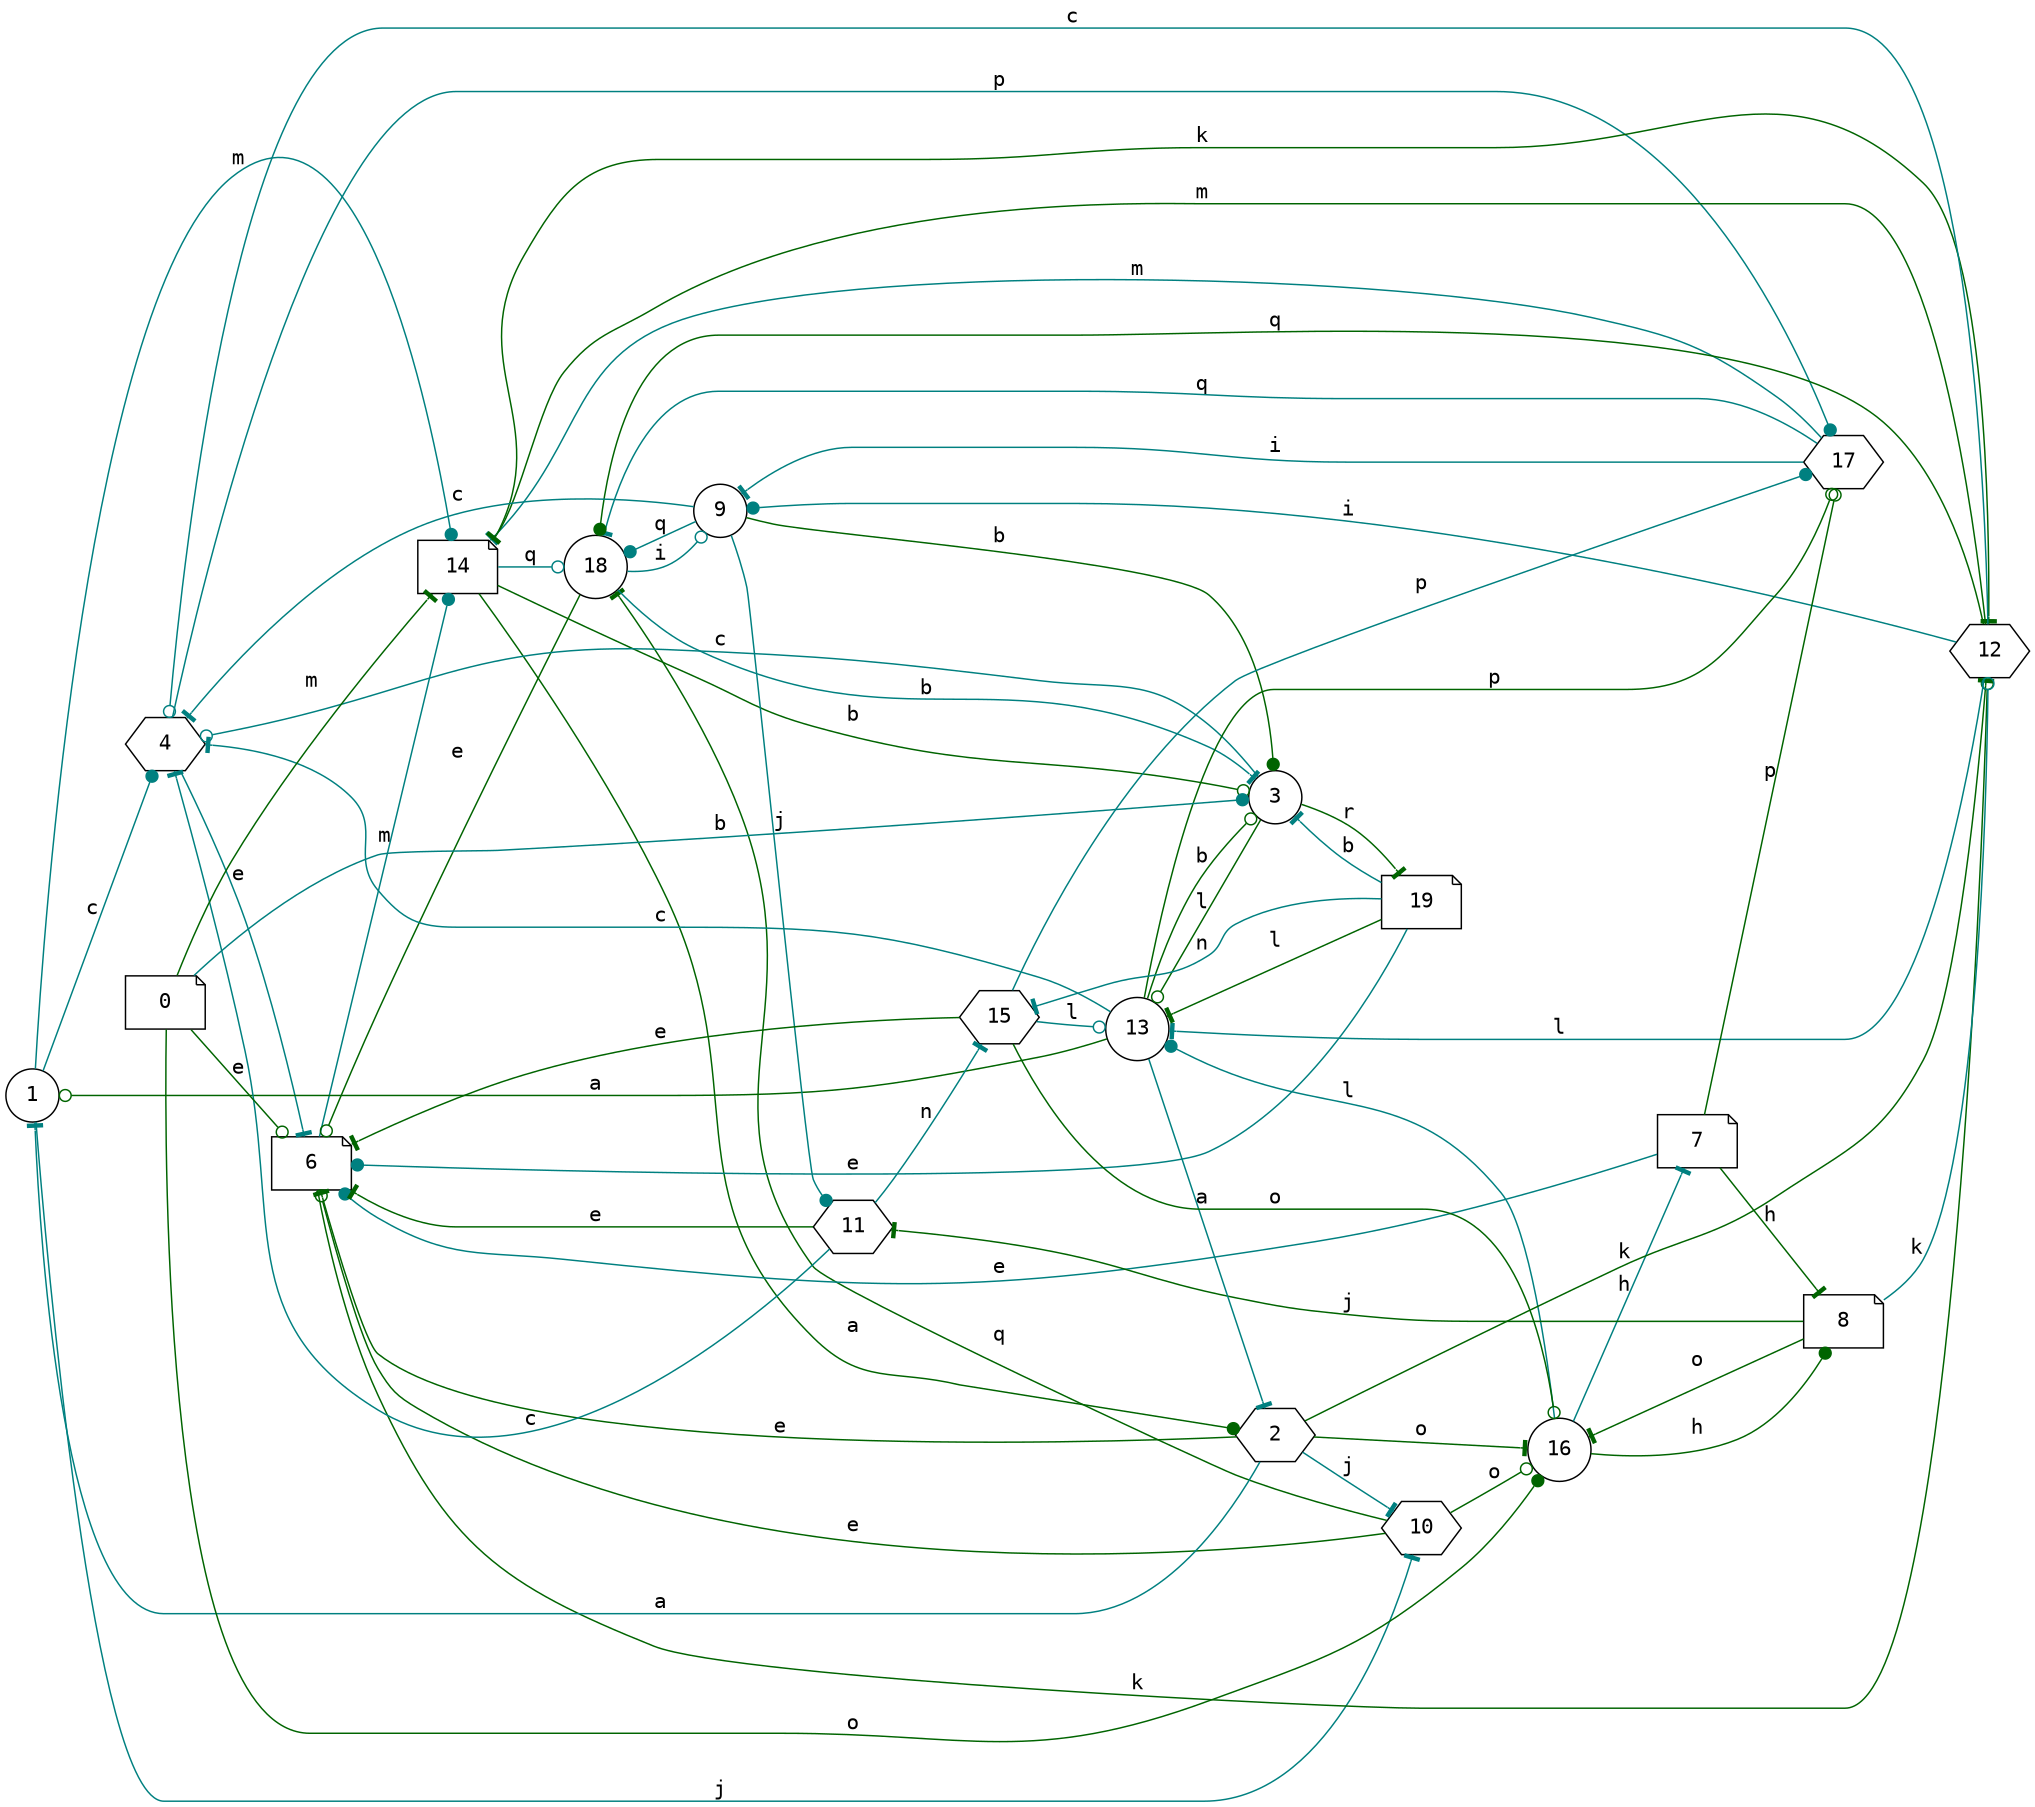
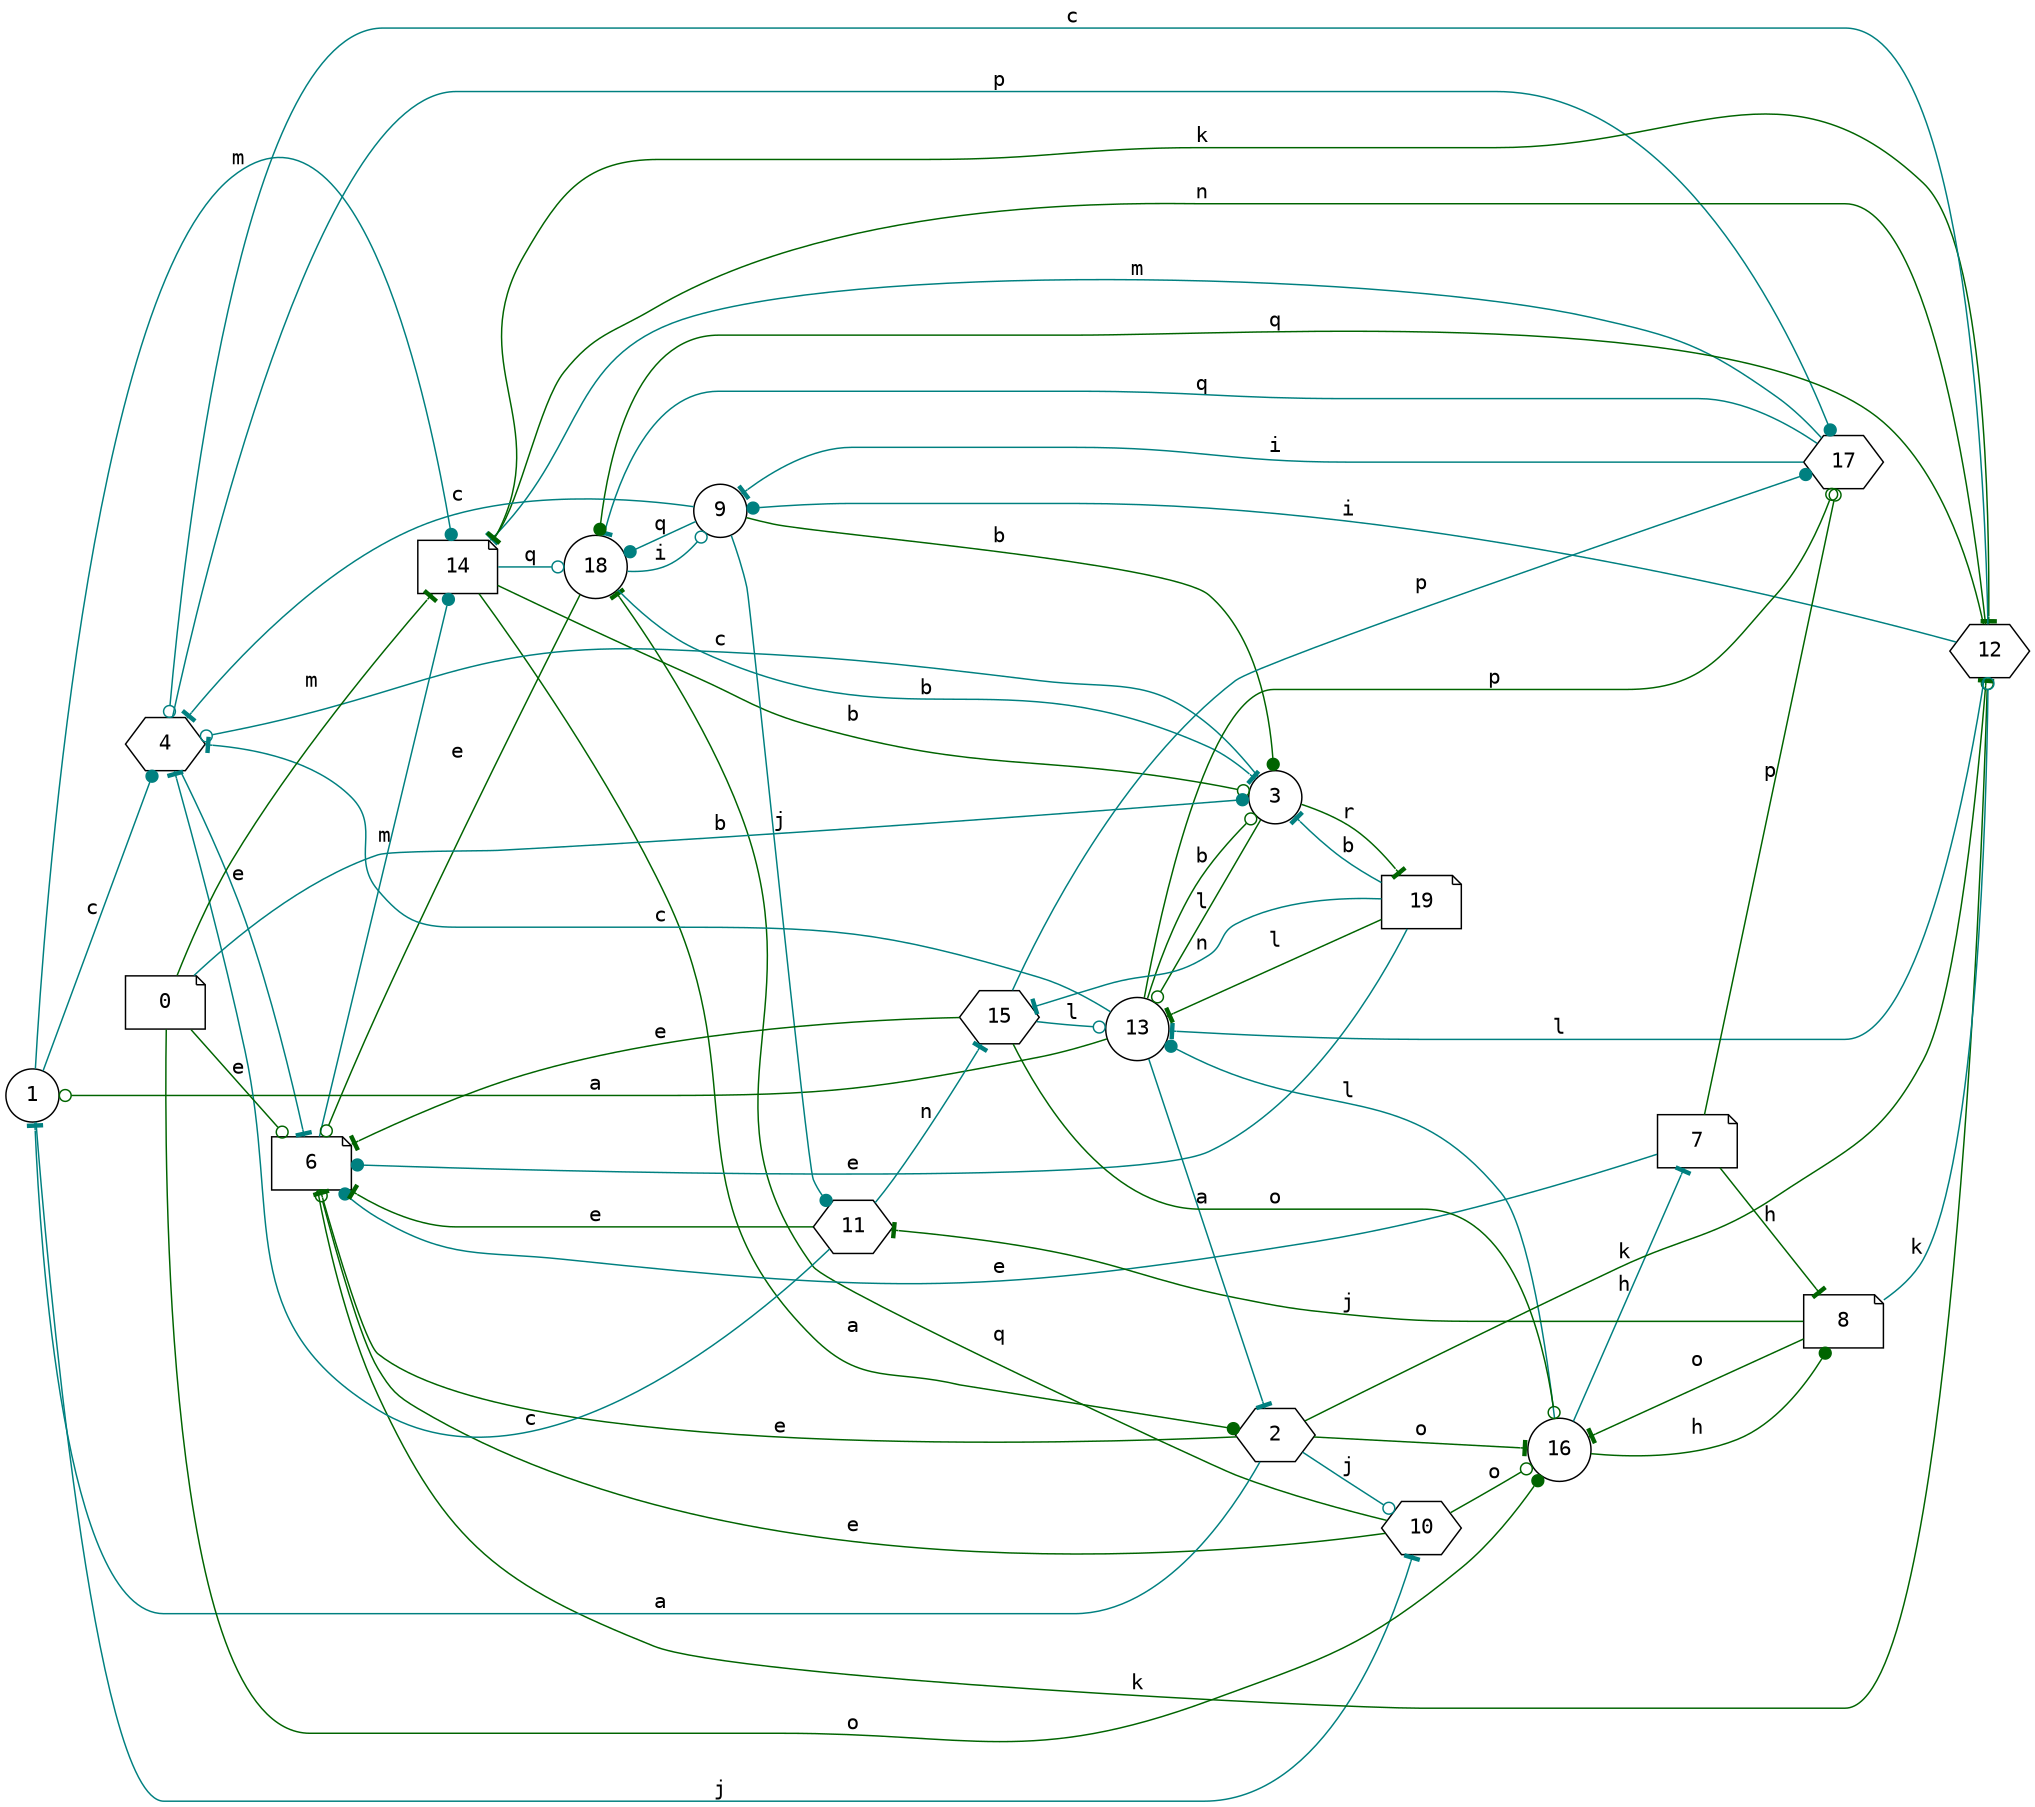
  strict digraph {
    fontname="DejaVu Sans Mono"
    rankdir=LR
    node [fontname="DejaVu Sans Mono" shape=hexagon]
    edge [arrowhead=tee color=teal fontname="DejaVu Sans Mono"]
    1 [shape=circle]
    4
    10
    14 [shape=note]
    6 [shape=note]
    17
    16 [shape=circle]
    18 [shape=circle]
    2
    12
    3 [shape=circle]
    7 [shape=note]
    8 [shape=note]
    13 [shape=circle]
    9 [shape=circle]
    19 [shape=note]
    15
    11
    0 [shape=note]
    1 -> 4 [arrowhead=dot label=c]
    1 -> 10 [label=j]
    1 -> 14 [arrowhead=dot label=m]
    4 -> 6 [label=e]
    4 -> 17 [arrowhead=dot label=p]
    10 -> 6 [arrowhead=odot color=darkgreen label=e]
    10 -> 16 [arrowhead=odot color=darkgreen label=o]
    10 -> 18 [color=darkgreen label=q]
    14 -> 18 [arrowhead=odot label=q]
    14 -> 2 [arrowhead=dot color=darkgreen label=a]
    14 -> 12 [color=darkgreen label=k]
    14 -> 3 [arrowhead=odot color=darkgreen label=b]
    6 -> 14 [arrowhead=dot label=m]
    6 -> 12 [arrowhead=odot color=darkgreen label=k]
    17 -> 14 [label=m]
    17 -> 18 [label=q]
    17 -> 9 [label=i]
    16 -> 7 [label=h]
    16 -> 8 [arrowhead=dot color=darkgreen label=h]
    16 -> 13 [arrowhead=dot label=l]
    18 -> 6 [arrowhead=odot color=darkgreen label=e]
    18 -> 3 [label=b]
    18 -> 9 [arrowhead=odot label=i]
    2 -> 1 [label=a]
-   2 -> 10 [label=j]
+   2 -> 10 [arrowhead=odot label=j]
    2 -> 6 [color=darkgreen label=e]
    2 -> 16 [color=darkgreen label=o]
    2 -> 12 [color=darkgreen label=k]
    12 -> 4 [arrowhead=odot label=c]
-   12 -> 14 [color=darkgreen label=m]
+   12 -> 14 [color=darkgreen label=n]
    12 -> 18 [arrowhead=dot color=darkgreen label=q]
    12 -> 13 [label=l]
    12 -> 9 [arrowhead=dot label=i]
    3 -> 4 [arrowhead=odot label=c]
    3 -> 13 [arrowhead=odot color=darkgreen label=l]
    3 -> 19 [color=darkgreen label=r]
    7 -> 6 [arrowhead=dot label=e]
    7 -> 17 [arrowhead=odot color=darkgreen label=p]
    7 -> 8 [color=darkgreen label=h]
    8 -> 16 [color=darkgreen label=o]
    8 -> 12 [arrowhead=odot label=k]
    8 -> 11 [color=darkgreen label=j]
    13 -> 1 [arrowhead=odot color=darkgreen label=a]
    13 -> 4 [label=c]
    13 -> 17 [arrowhead=odot color=darkgreen label=p]
    13 -> 2 [label=a]
    13 -> 3 [arrowhead=odot color=darkgreen label=b]
    9 -> 4 [label=c]
    9 -> 18 [arrowhead=dot label=q]
    9 -> 3 [arrowhead=dot color=darkgreen label=b]
    9 -> 11 [arrowhead=dot label=j]
    19 -> 6 [arrowhead=dot label=e]
    19 -> 3 [label=b]
    19 -> 13 [color=darkgreen label=l]
    19 -> 15 [label=n]
    15 -> 6 [color=darkgreen label=e]
    15 -> 17 [arrowhead=dot label=p]
    15 -> 16 [arrowhead=odot color=darkgreen label=o]
    15 -> 13 [arrowhead=odot label=l]
    11 -> 4 [label=c]
    11 -> 6 [color=darkgreen label=e]
    11 -> 15 [label=n]
    0 -> 14 [color=darkgreen label=m]
    0 -> 6 [arrowhead=odot color=darkgreen label=e]
    0 -> 16 [arrowhead=dot color=darkgreen label=o]
    0 -> 3 [arrowhead=dot label=b]
  }
